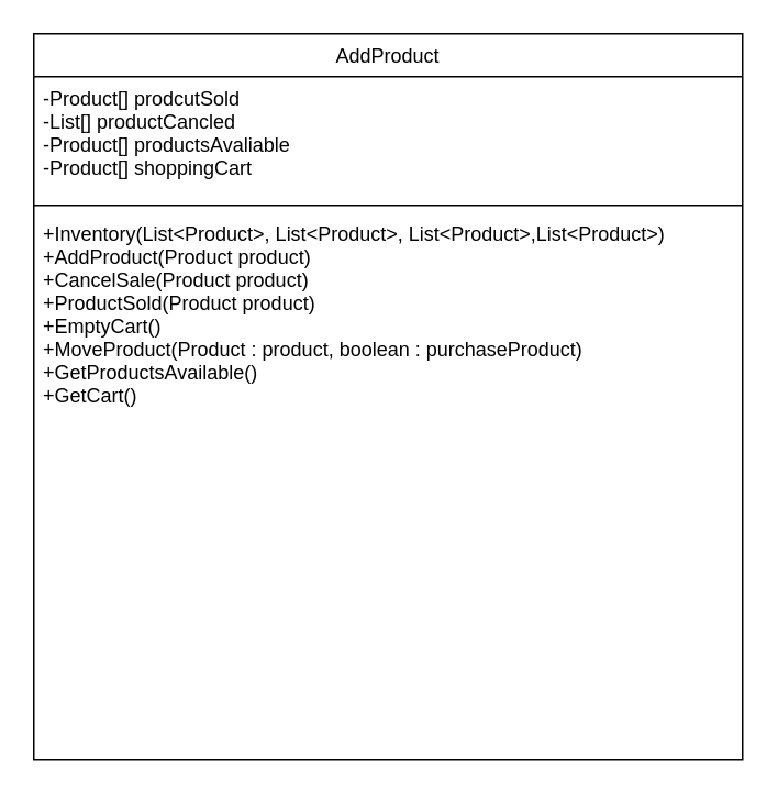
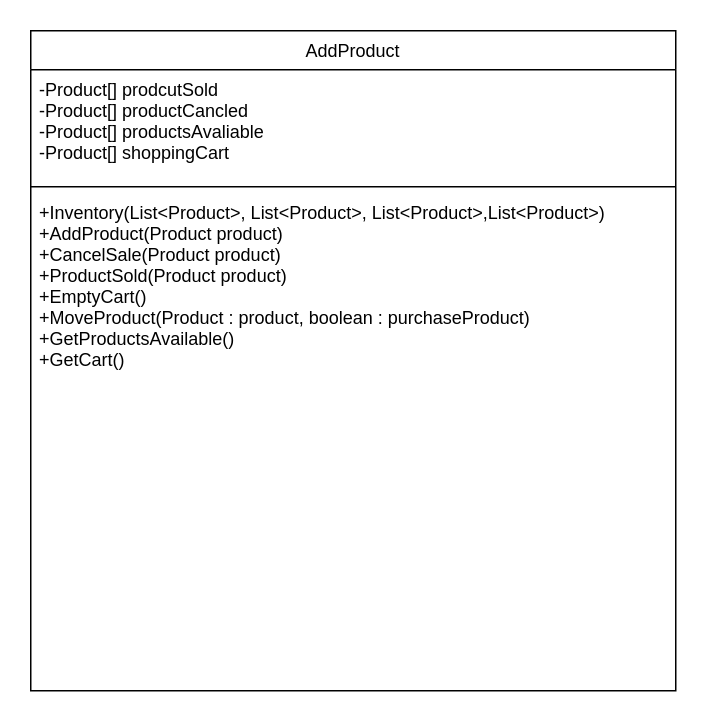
  <mxCell id="0" />
  <mxCell id="1" parent="0" />
  <mxCell id="2" value="AddProduct" style="swimlane;fontStyle=0;align=center;verticalAlign=top;childLayout=stackLayout;horizontal=1;startSize=26;horizontalStack=0;resizeParent=1;resizeLast=0;collapsible=1;marginBottom=0;rounded=0;shadow=0;strokeWidth=1;" vertex="1" parent="1"><mxGeometry x="20" y="20" width="430" height="440" as="geometry"><mxRectangle x="130" y="380" width="160" height="26" as="alternateBounds" /></mxGeometry></mxCell>
- <mxCell id="3" value="-Product[] prodcutSold &#10;-List[] productCancled &#10;&#09;-Product[] productsAvaliable &#10;-Product[] shoppingCart &#10;" style="text;align=left;verticalAlign=top;spacingLeft=4;spacingRight=4;overflow=hidden;rotatable=0;points=[[0,0.5],[1,0.5]];portConstraint=eastwest;" vertex="1" parent="2"><mxGeometry y="26" width="430" height="74" as="geometry" /></mxCell>
+ <mxCell id="3" value="-Product[] prodcutSold &#10;-Product[] productCancled &#10;&#09;-Product[] productsAvaliable &#10;-Product[] shoppingCart &#10;" style="text;align=left;verticalAlign=top;spacingLeft=4;spacingRight=4;overflow=hidden;rotatable=0;points=[[0,0.5],[1,0.5]];portConstraint=eastwest;" vertex="1" parent="2"><mxGeometry y="26" width="430" height="74" as="geometry" /></mxCell>
  <mxCell id="4" value="" style="line;html=1;strokeWidth=1;align=left;verticalAlign=middle;spacingTop=-1;spacingLeft=3;spacingRight=3;rotatable=0;labelPosition=right;points=[];portConstraint=eastwest;" vertex="1" parent="2"><mxGeometry y="100" width="430" height="8" as="geometry" /></mxCell>
  <mxCell id="5" value="+Inventory(List&lt;Product&gt;, List&lt;Product&gt;, List&lt;Product&gt;,List&lt;Product&gt;)&#10;+AddProduct(Product product)&#10;+CancelSale(Product product)&#10;+ProductSold(Product product)&#10;+EmptyCart()&#10;+MoveProduct(Product : product, boolean : purchaseProduct)&#10;+GetProductsAvailable()&#10;+GetCart()" style="text;align=left;verticalAlign=top;spacingLeft=4;spacingRight=4;overflow=hidden;rotatable=0;points=[[0,0.5],[1,0.5]];portConstraint=eastwest;" vertex="1" parent="2"><mxGeometry y="108" width="430" height="332" as="geometry" /></mxCell>
